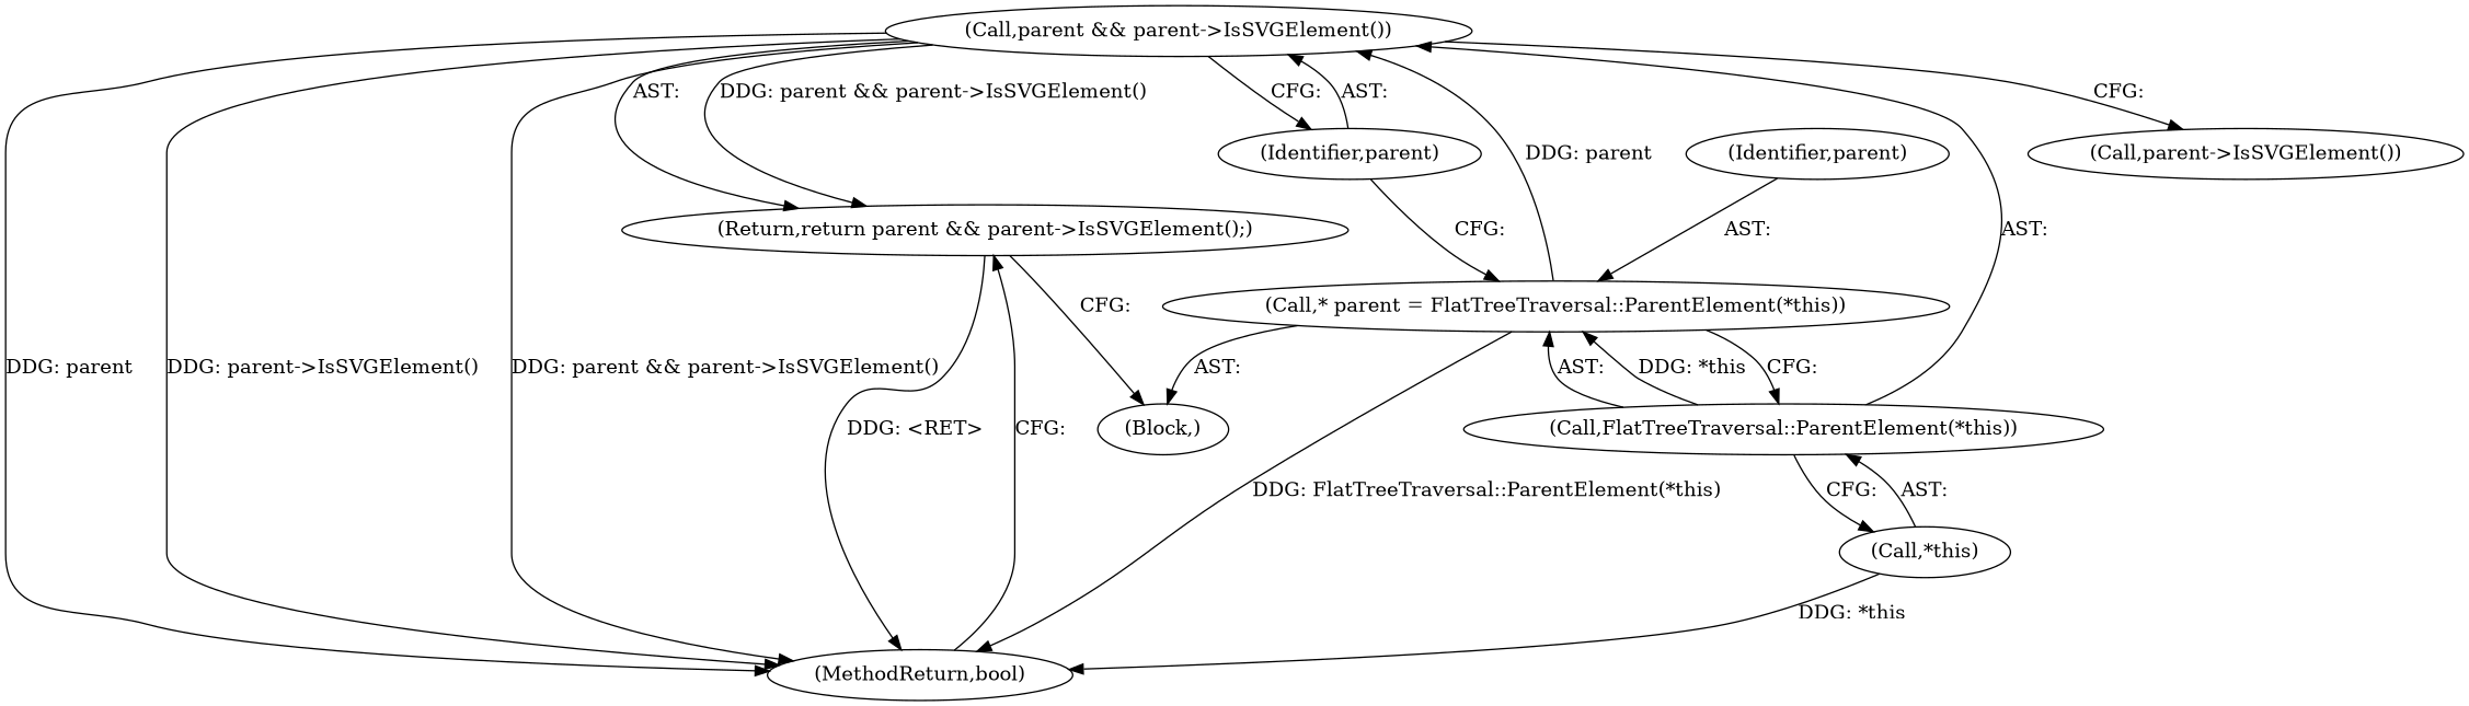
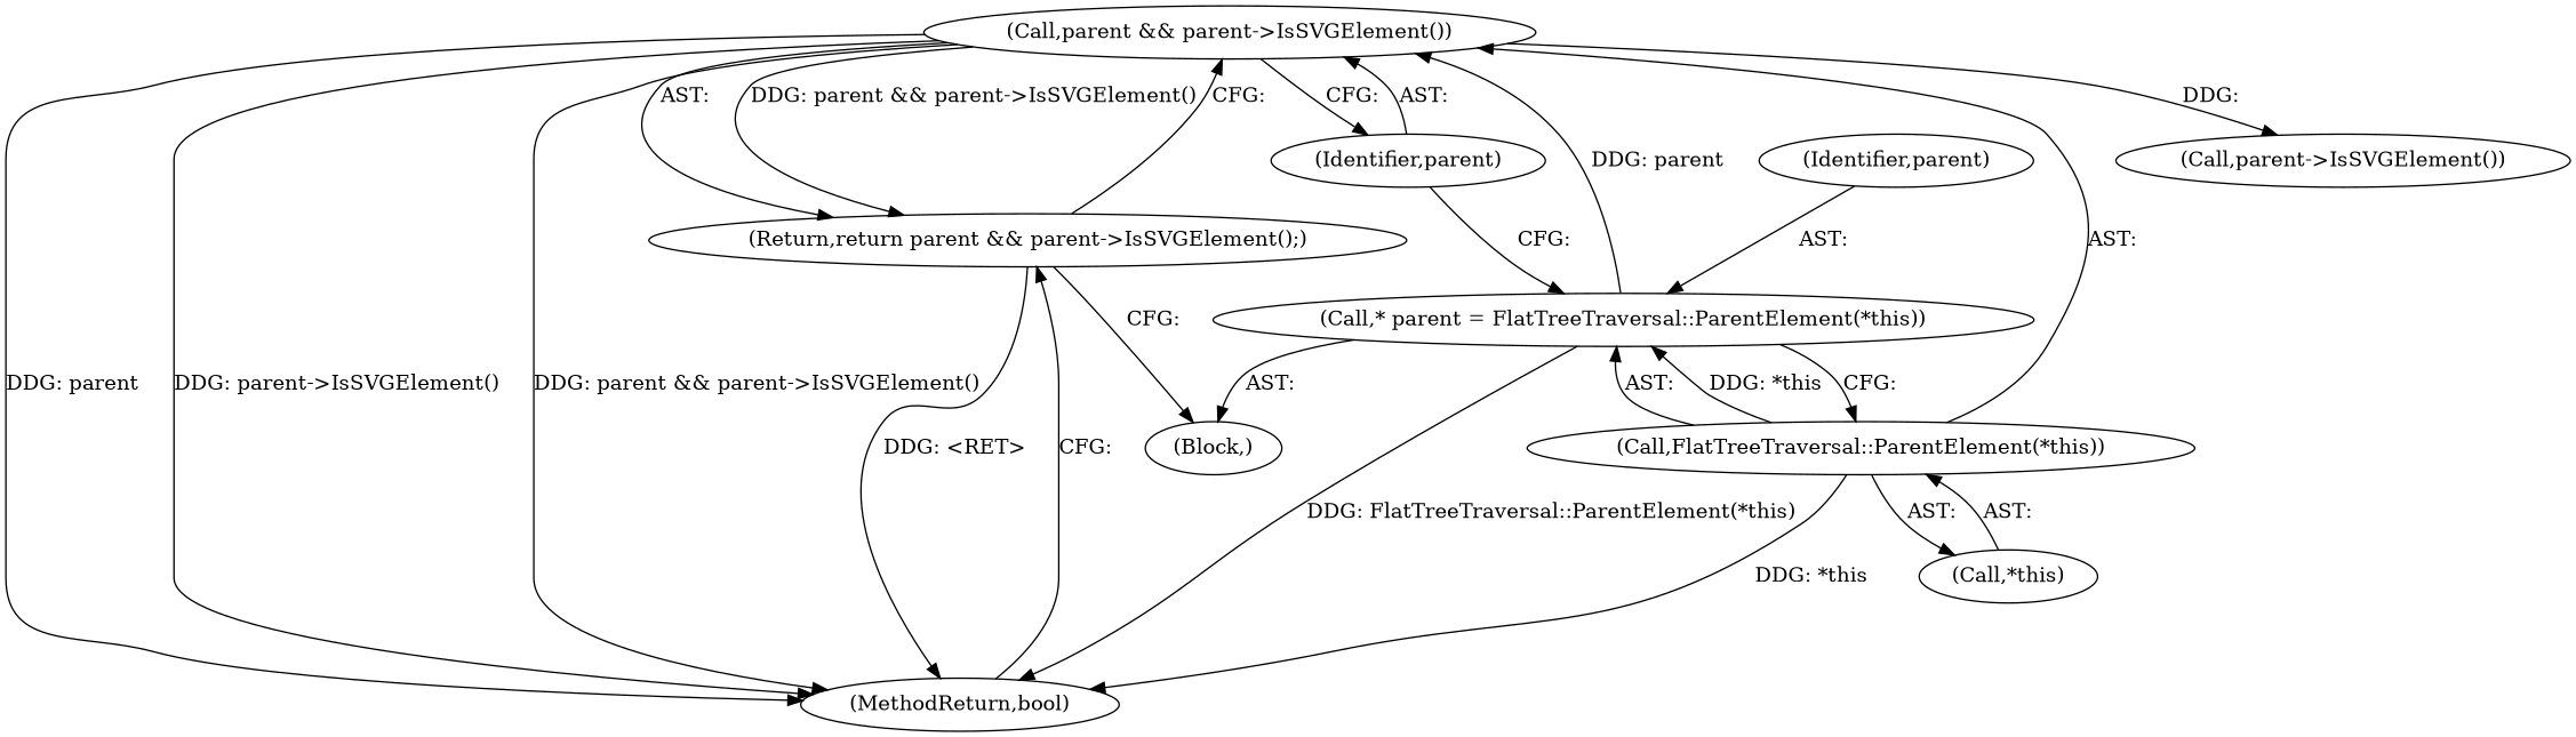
  digraph {
    n1 [label="(Call,parent && parent->IsSVGElement())"]
    n2 [label="(Return,return parent && parent->IsSVGElement();)"]
    n3 [label="(MethodReturn,bool)"]
    n4 [label="(Call,parent->IsSVGElement())"]
    n5 [label="(Identifier,parent)"]
    n6 [label="(Block,)"]
    n7 [label="(Call,* parent = FlatTreeTraversal::ParentElement(*this))"]
    n8 [label="(Call,FlatTreeTraversal::ParentElement(*this))"]
    n9 [label="(Call,*this)"]
    n10 [label="(Identifier,parent)"]
    n1 -> n2 [label="AST: "]
    n1 -> n2 [label="DDG: parent && parent->IsSVGElement()"]
    n1 -> n3 [label="DDG: parent"]
    n1 -> n3 [label="DDG: parent->IsSVGElement()"]
    n1 -> n3 [label="DDG: parent && parent->IsSVGElement()"]
-   n1 -> n4 [label="CFG: "]
+   n1 -> n4 [label="DDG: "]
    n1 -> n5 [label="CFG: "]
+   n2 -> n1 [label="CFG: "]
    n2 -> n3 [label="DDG: <RET>"]
    n2 -> n6 [label="CFG: "]
    n3 -> n2 [label="CFG: "]
    n5 -> n1 [label="AST: "]
    n5 -> n7 [label="CFG: "]
    n7 -> n1 [label="DDG: parent"]
    n7 -> n3 [label="DDG: FlatTreeTraversal::ParentElement(*this)"]
    n7 -> n6 [label="AST: "]
    n7 -> n8 [label="CFG: "]
    n8 -> n1 [label="AST: "]
-   n9 -> n3 [label="DDG: *this"]
+   n8 -> n3 [label="DDG: *this"]
    n8 -> n7 [label="AST: "]
    n8 -> n7 [label="DDG: *this"]
-   n8 -> n9 [label="CFG: "]
+   n8 -> n9 [label="AST: "]
    n9 -> n8 [label="AST: "]
    n10 -> n7 [label="AST: "]
  }
